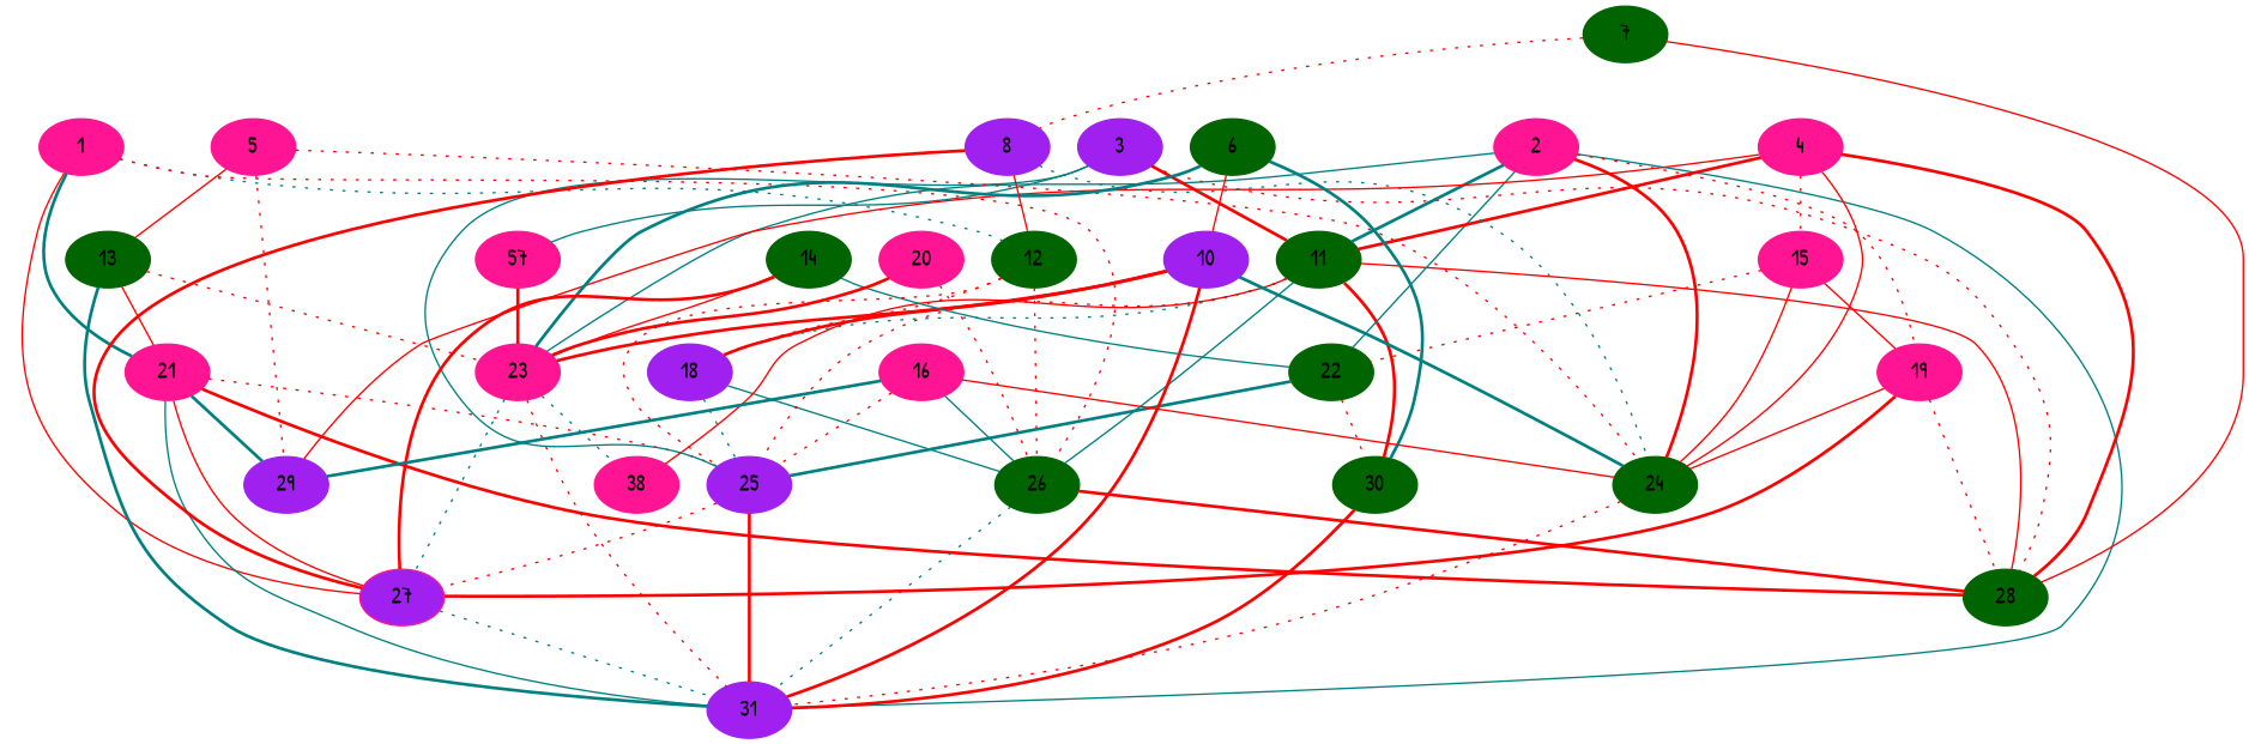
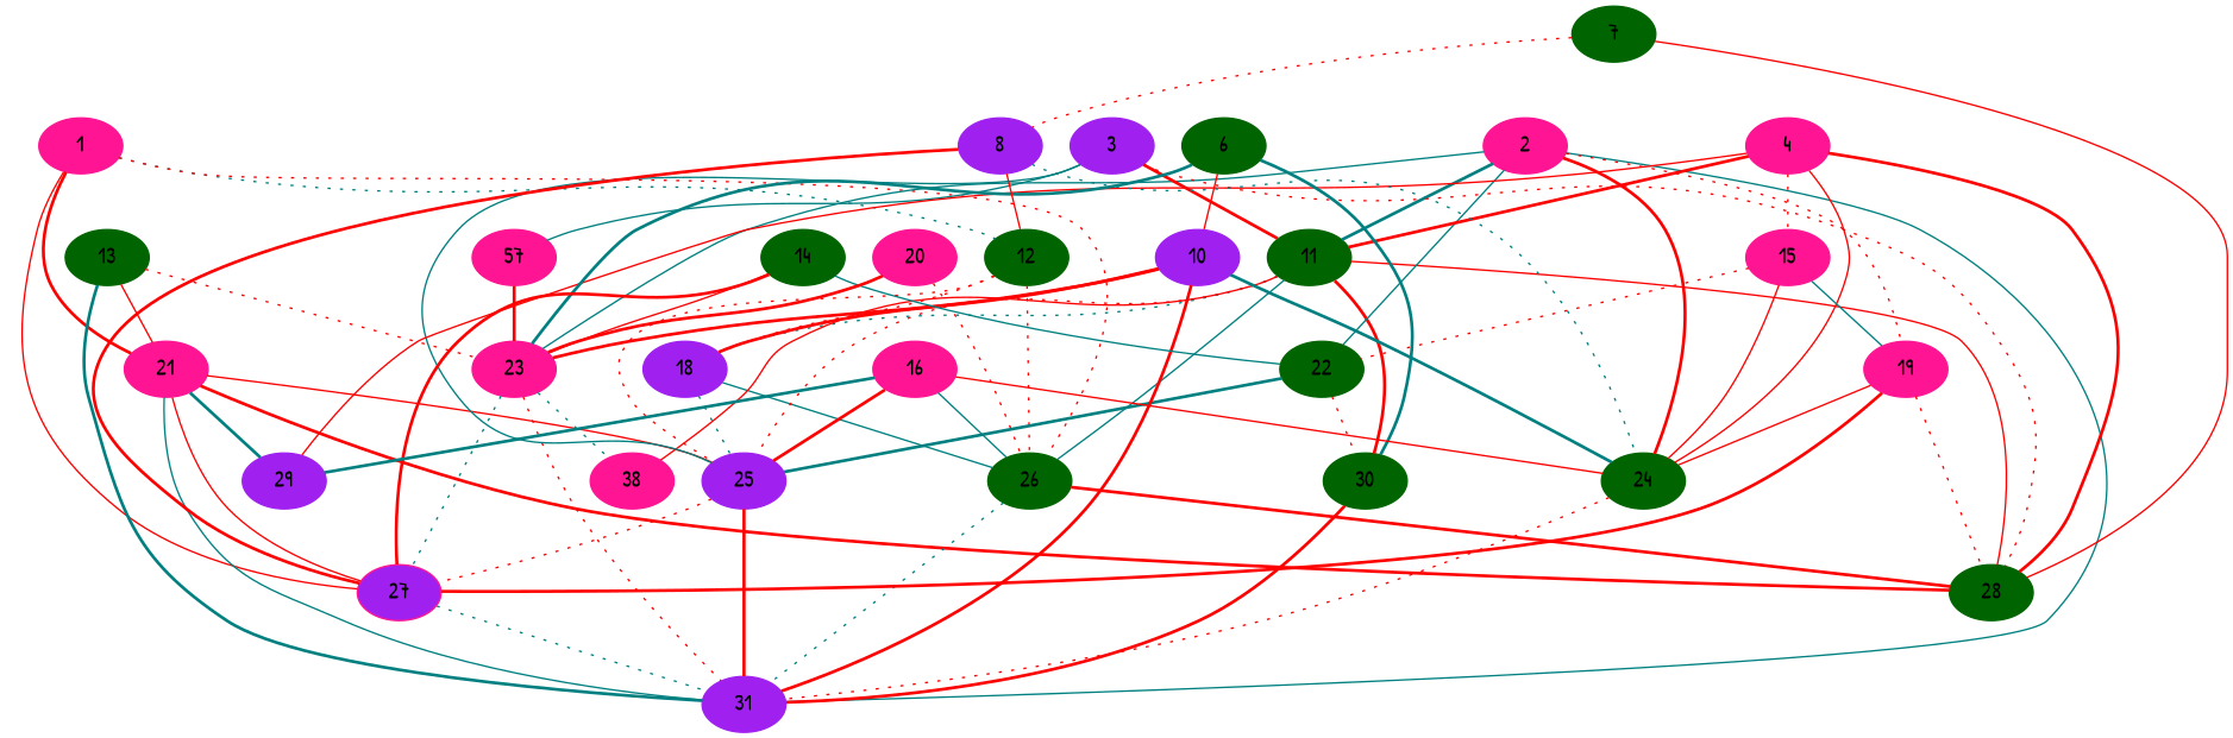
  graph {
    fontname="Patrick Hand"
    node [color=deeppink fontname="Patrick Hand" style=filled]
    edge [color=red fontname="Patrick Hand" style=dotted weight=1.0]
    12 [color=darkgreen]
    1
    21
    26 [color=darkgreen]
    27 [fillcolor=purple]
    25 [color=purple]
    18 [color=purple]
    31 [color=purple]
    28 [color=darkgreen]
    29 [color=purple]
    11 [color=darkgreen]
    2
    19
    22 [color=darkgreen]
    23
    24 [color=darkgreen]
    30 [color=darkgreen]
    n18 [label=38]
    3 [color=purple]
    n20 [label=57]
    4
    15
-   5
    13 [color=darkgreen]
    6 [color=darkgreen]
    10 [color=purple]
    7 [color=darkgreen]
    8 [color=purple]
    14 [color=darkgreen]
    16
    20
    12 -- 26
    12 -- 25
    12 -- 18
    1 -- 12 [color=teal]
-   1 -- 21 [color=teal style=bold]
+   1 -- 21 [style=bold]
    1 -- 26
    1 -- 27 [style=solid]
    21 -- 27 [style=solid]
-   21 -- 25 [weight=3.0]
+   21 -- 25 [style=solid weight=3.0]
    21 -- 31 [color=teal style=solid]
    21 -- 28 [style=bold]
    21 -- 29 [color=teal style=bold]
    26 -- 31 [color=teal]
    26 -- 28 [style=bold]
    27 -- 31 [color=teal]
    25 -- 27
    25 -- 31 [style=bold]
    18 -- 26 [color=teal style=solid]
    18 -- 25 [color=teal]
    11 -- 26 [color=teal style=solid]
    11 -- 25
    11 -- 18 [color=teal weight=2.0]
    11 -- 28 [style=solid]
    11 -- 30 [style=bold]
    11 -- n18 [style=solid]
    2 -- 31 [color=teal style=solid]
    2 -- 11 [color=teal style=bold]
    2 -- 19
    2 -- 22 [color=teal style=solid weight=2.0]
    2 -- 23 [color=teal style=solid]
    2 -- 24 [style=bold]
    19 -- 27 [style=bold]
    19 -- 28
    19 -- 24 [style=solid]
    22 -- 25 [color=teal style=bold]
    22 -- 30
    23 -- 27 [color=teal]
    23 -- 31 [weight=2.0]
    23 -- n18 [color=teal]
    24 -- 31
    30 -- 31 [style=bold]
    3 -- 25 [color=teal style=solid weight=2.0]
    3 -- 28
    3 -- 11 [style=bold]
    3 -- n20 [color=teal style=solid]
    n20 -- 23 [style=bold]
    4 -- 28 [style=bold]
    4 -- 29 [style=solid]
    4 -- 11 [style=bold]
    4 -- 24 [style=solid]
    4 -- 15
-   15 -- 19 [style=solid]
+   15 -- 19 [color=teal style=solid]
    15 -- 22
    15 -- 24 [style=solid]
-   5 -- 29
-   5 -- 24
-   5 -- 13 [style=solid]
    13 -- 21 [style=solid]
    13 -- 31 [color=teal style=bold]
    13 -- 23
    6 -- 23 [color=teal style=bold]
    6 -- 30 [color=teal style=bold]
    6 -- 10 [style=solid]
    10 -- 18 [style=bold weight=2.0]
    10 -- 31 [style=bold]
    10 -- 23 [style=bold]
    10 -- 24 [color=teal style=bold]
    7 -- 28 [style=solid]
    7 -- 8
    8 -- 12 [style=solid]
    8 -- 27 [style=bold]
    8 -- 24 [color=teal]
    14 -- 27 [style=bold]
    14 -- 22 [color=teal style=solid]
    14 -- 23 [style=solid]
    16 -- 26 [color=teal style=solid]
-   16 -- 25
+   16 -- 25 [style=bold]
    16 -- 29 [color=teal style=bold]
    16 -- 24 [style=solid]
    20 -- 26
    20 -- 23 [style=bold]
  }
